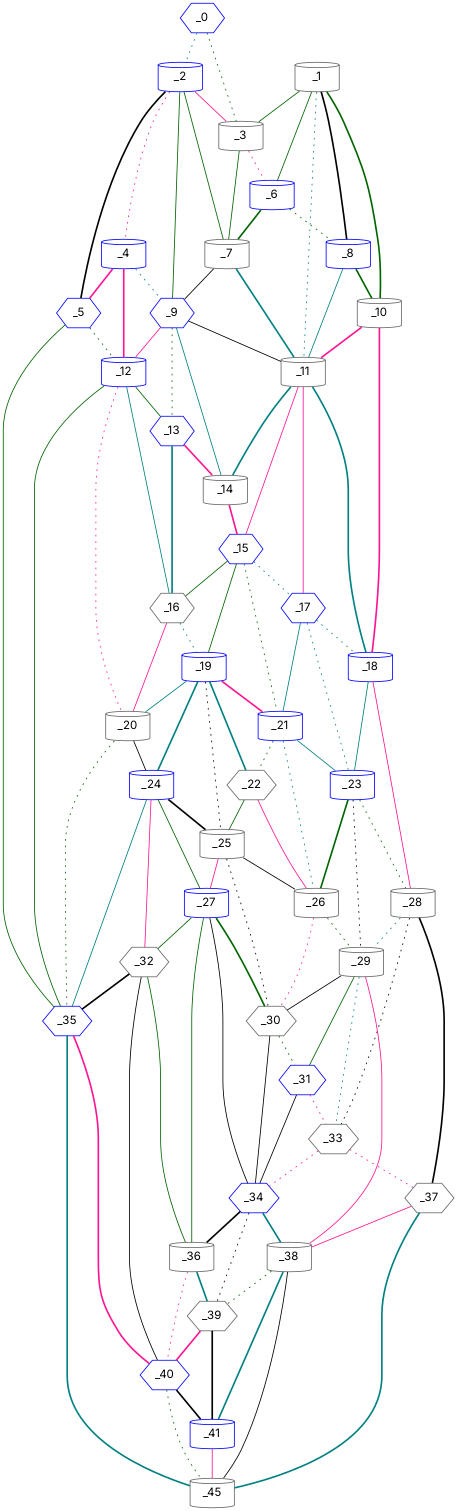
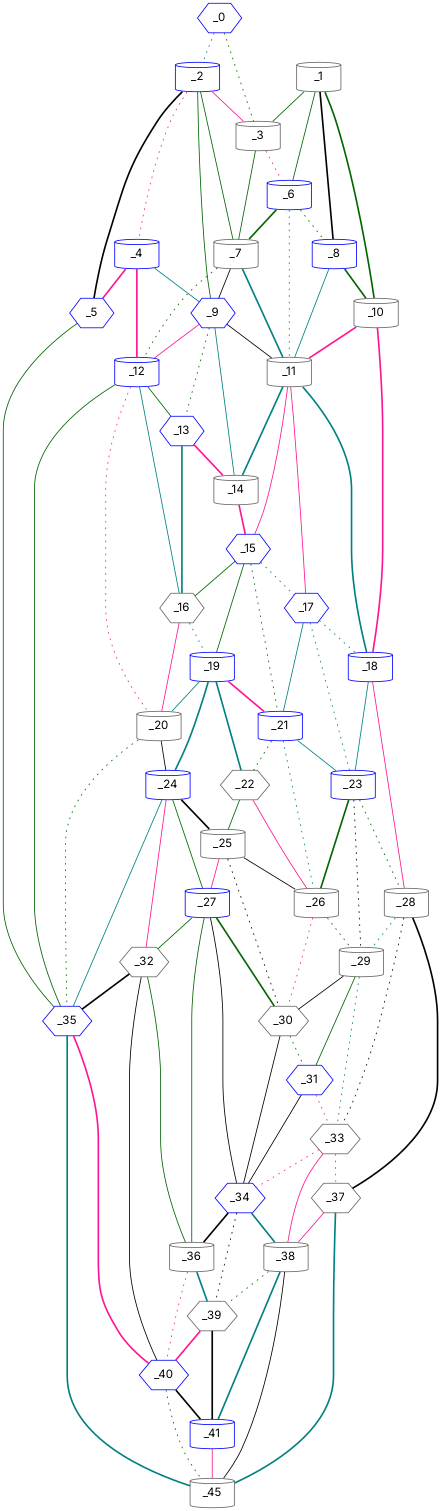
  graph {
    fontname=Inter
    node [color=blue fontname=Inter shape=cylinder x=42 y=57]
    edge [color=darkgreen fontname=Inter style=solid valence=2]
    _0 [shape=hexagon x=6 y=60]
    _2 [x=15 y=80]
    _3 [color=gray40 x=19]
    _1 [color=gray40 x=8 y=42]
    _6 [x=22 y=52]
    _8 [x=29 y=35]
    _10 [color=gray40 x=38 y=31]
    _4 [x=20 y=85]
    _5 [shape=hexagon x=21 y=93]
    _7 [color=gray40 x=28 y=64]
    _9 [shape=hexagon x=32 y=74]
    _11 [color=gray40 y=54]
    _18 [x=57 y=29]
    _12 [y=88]
    _35 [shape=hexagon x=102 y=93]
    _13 [shape=hexagon x=44 y=81]
    _14 [color=gray40 x=47 y=74]
    _15 [shape=hexagon x=55 y=60]
    _17 [shape=hexagon x=56 y=55]
    _23 [x=77 y=34]
    _28 [color=gray40 x=86 y=34]
    _16 [color=gray40 shape=hexagon x=55 y=75]
    _20 [color=gray40 x=69 y=85]
    _40 [shape=hexagon x=112 y=74]
    n25 [color=gray40 label=_45 x=125 y=76]
    _19 [x=69 y=75]
    _24 [x=78 y=76]
    _41 [x=114 y=69]
    _21 [x=70]
    _26 [color=gray40 x=81 y=49]
    _29 [color=gray40 x=86 y=43]
    _33 [color=gray40 shape=hexagon x=98 y=43]
    _37 [color=gray40 shape=hexagon x=107 y=39]
    _22 [color=gray40 shape=hexagon x=74]
    _25 [color=gray40 x=80 y=59]
    _27 [x=85 y=70]
    _32 [color=gray40 shape=hexagon x=97 y=79]
    _30 [color=gray40 shape=hexagon x=88 y=52]
    _31 [shape=hexagon x=94 y=48]
    _34 [shape=hexagon x=100 y=53]
    _38 [color=gray40 x=108 y=53]
    _36 [color=gray40 x=104 y=73]
    _39 [color=gray40 shape=hexagon x=108 y=66]
    _0 -- _2 [color=teal style=dotted valence=1]
    _0 -- _3 [style=dotted]
    _2 -- _3 [color=deeppink]
    _2 -- _4 [color=deeppink style=dotted]
    _2 -- _5 [color=black style=bold valence=1]
    _2 -- _7 [valence=1]
    _2 -- _9
    _3 -- _6 [color=deeppink style=dotted valence=1]
    _3 -- _7
    _1 -- _3
    _1 -- _6
    _1 -- _8 [color=black style=bold]
    _1 -- _10 [style=bold valence=1]
    _6 -- _8 [style=dotted]
    _6 -- _7 [style=bold]
-   _1 -- _11 [color=teal style=dotted]
+   _6 -- _11 [color=teal style=dotted]
    _8 -- _10 [style=bold]
    _8 -- _11 [color=teal]
    _10 -- _11 [color=deeppink style=bold valence=1]
    _10 -- _18 [color=deeppink style=bold valence=1]
    _4 -- _5 [color=deeppink style=bold valence=1]
-   _4 -- _9 [color=teal style=dotted valence=1]
+   _4 -- _9 [color=teal valence=1]
    _4 -- _12 [color=deeppink style=bold]
-   _5 -- _12 [style=dotted]
+   _7 -- _12 [style=dotted]
    _5 -- _35 [valence=1]
    _7 -- _9 [color=black valence=1]
    _7 -- _11 [color=teal style=bold valence=1]
    _9 -- _11 [color=black]
    _9 -- _12 [color=deeppink]
    _9 -- _13 [style=dotted]
    _9 -- _14 [color=teal valence=1]
    _11 -- _18 [color=teal style=bold]
    _11 -- _14 [color=teal style=bold]
    _11 -- _15 [color=deeppink]
    _11 -- _17 [color=deeppink valence=1]
    _18 -- _23 [color=teal]
    _18 -- _28 [color=deeppink valence=1]
    _12 -- _35 [valence=1]
    _12 -- _13
    _12 -- _16 [color=teal]
    _12 -- _20 [color=deeppink style=dotted]
    _35 -- _40 [color=deeppink style=bold]
    _35 -- n25 [color=teal style=bold valence=1]
    _13 -- _14 [color=deeppink style=bold]
    _13 -- _16 [color=teal style=bold]
    _14 -- _15 [color=deeppink style=bold]
    _15 -- _17 [color=teal style=dotted]
    _15 -- _16
    _15 -- _19
    _15 -- _21 [style=dotted]
    _17 -- _18 [color=teal style=dotted]
    _17 -- _23 [color=teal style=dotted]
    _17 -- _21 [color=teal]
    _23 -- _28 [style=dotted]
    _23 -- _26 [style=bold]
    _23 -- _29 [color=black style=dotted]
    _28 -- _29 [color=teal style=dotted]
    _28 -- _33 [color=black style=dotted valence=1]
    _28 -- _37 [color=black style=bold valence=1]
    _16 -- _20 [color=deeppink]
    _16 -- _19 [color=teal style=dotted]
    _20 -- _35 [style=dotted]
    _20 -- _24 [color=black valence=1]
    _40 -- n25 [style=dotted valence=1]
    _40 -- _41 [color=black style=bold]
    _19 -- _20 [color=teal]
    _19 -- _24 [color=teal style=bold]
    _19 -- _21 [color=deeppink style=bold valence=1]
    _19 -- _22 [color=teal style=bold]
-   _19 -- _25 [color=black style=dotted]
    _24 -- _35 [color=teal]
    _24 -- _25 [color=black style=bold]
    _24 -- _27
    _24 -- _32 [color=deeppink valence=1]
    _41 -- n25 [color=deeppink]
    _21 -- _23 [color=teal]
    _21 -- _26 [color=teal style=dotted valence=1]
    _21 -- _22 [style=dotted]
    _26 -- _29 [style=dotted]
    _26 -- _30 [color=deeppink style=dotted valence=1]
    _29 -- _33 [color=teal style=dotted]
    _29 -- _30 [color=black]
    _29 -- _31
    _33 -- _37 [color=deeppink style=dotted]
    _33 -- _34 [color=deeppink style=dotted]
-   _29 -- _38 [color=deeppink valence=1]
+   _33 -- _38 [color=deeppink valence=1]
    _37 -- n25 [color=teal style=bold valence=1]
    _37 -- _38 [color=deeppink]
    _22 -- _26 [color=deeppink]
    _22 -- _25
    _25 -- _26 [color=black]
    _25 -- _27 [color=deeppink]
    _25 -- _30 [color=black style=dotted]
    _27 -- _32
    _27 -- _30 [style=bold]
    _27 -- _34 [color=black]
    _27 -- _36
    _32 -- _35 [color=black style=bold valence=1]
    _32 -- _40 [color=black]
    _32 -- _36 [valence=1]
    _30 -- _31 [style=dotted]
    _30 -- _34 [color=black valence=1]
    _31 -- _33 [color=deeppink style=dotted]
    _31 -- _34 [color=black]
    _34 -- _38 [color=teal style=bold]
    _34 -- _36 [color=black style=bold]
    _34 -- _39 [color=black style=dotted]
    _38 -- n25 [color=black valence=1]
    _38 -- _41 [color=teal style=bold]
    _38 -- _39 [style=dotted]
    _36 -- _40 [color=deeppink style=dotted]
    _36 -- _39 [color=teal style=bold]
    _39 -- _40 [color=deeppink style=bold valence=1]
    _39 -- _41 [color=black style=bold]
  }
